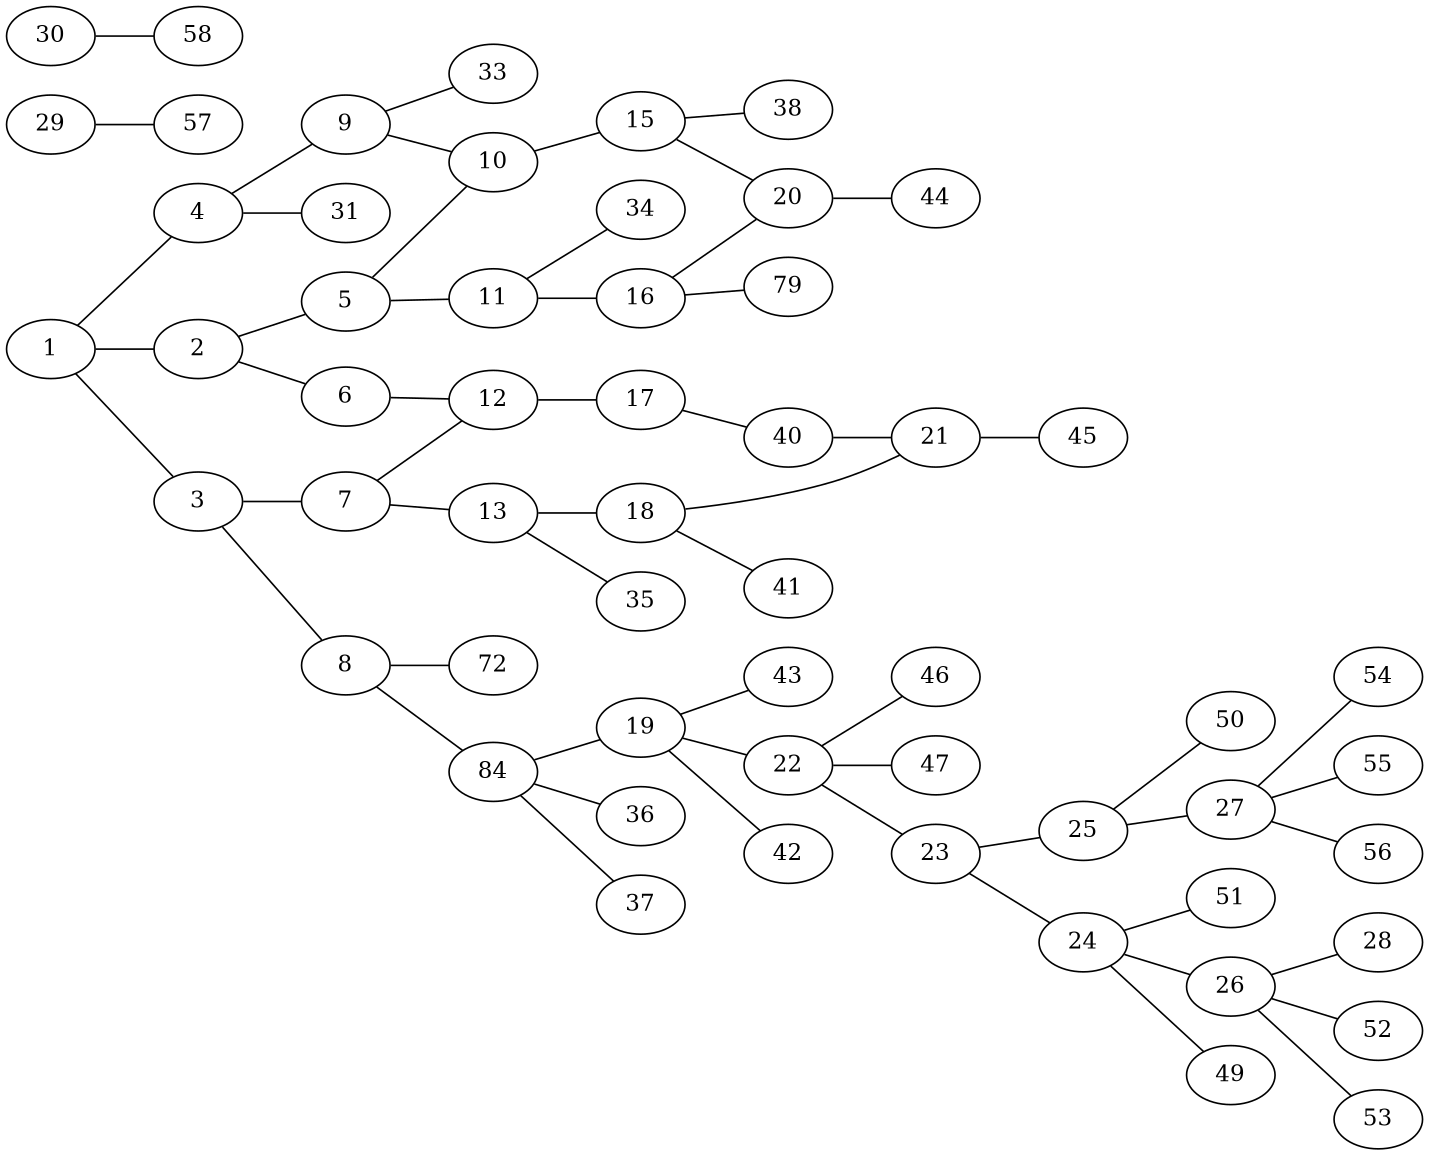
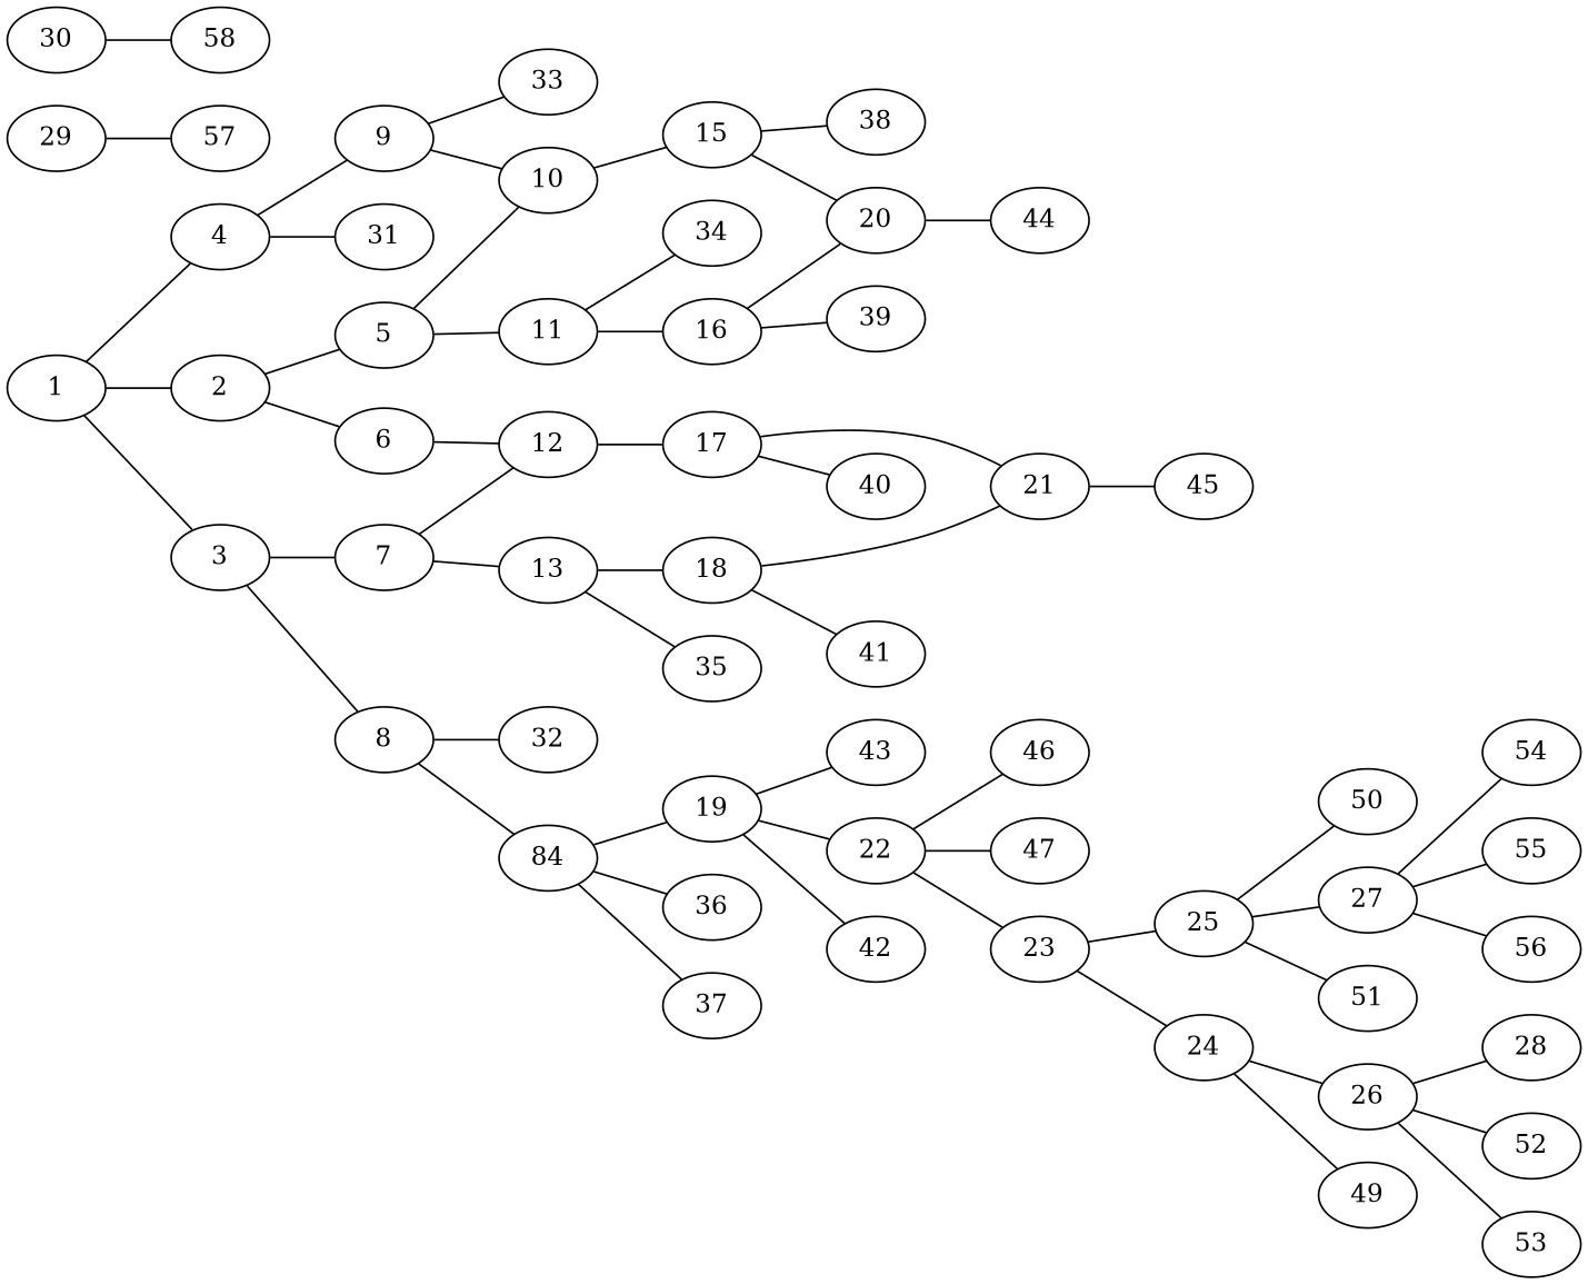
  graph {
    rankdir=LR
    node [chem=H]
    edge [valence=1]
    1 [chem=C]
    2 [chem=C]
    3 [chem=C]
    4 [chem=C]
    5 [chem=C]
    6 [chem=N]
    7 [chem=C]
    8 [chem=N]
    9 [chem=C]
    31
    10 [chem=C]
    11 [chem=C]
    12 [chem=C]
    13 [chem=C]
    n15 [chem=C label=84]
-   32 [label=72]
+   32
    33
    15 [chem=C]
    16 [chem=C]
    34
    17 [chem=C]
    18 [chem=C]
    35
    19 [chem=C]
    36
    37
    20 [chem=C]
    38
-   39 [label=79]
+   39
    21 [chem=C]
    40
    41
    22 [chem=C]
    42
    43
    44
    45
    23 [chem=N]
    46
    47
    24 [chem=C]
    25 [chem=C]
    26 [chem=C]
    49
    27 [chem=C]
    50
    51
    28 [chem=Cl]
    52
    53
    54
    55
    56
    29 [chem=Cl]
    57
    30 [chem=Cl]
    58
    1 -- 2 [valence=2]
    1 -- 3
    1 -- 4
    2 -- 5
    2 -- 6
    3 -- 7 [valence=2]
    3 -- 8
    4 -- 9 [valence=2]
    4 -- 31
    5 -- 10 [valence=2]
    5 -- 11
    6 -- 12 [valence=2]
    7 -- 12
    7 -- 13
    8 -- n15
    8 -- 32
    9 -- 10
    9 -- 33
    10 -- 15
    11 -- 16 [valence=2]
    11 -- 34
    12 -- 17
    13 -- 18 [valence=2]
    13 -- 35
    n15 -- 19
    n15 -- 36
    n15 -- 37
    15 -- 20 [valence=2]
    15 -- 38
    16 -- 20
    16 -- 39
-   40 -- 21 [valence=2]
+   17 -- 21 [valence=2]
    17 -- 40
    18 -- 21
    18 -- 41
    19 -- 22
    19 -- 42
    19 -- 43
    20 -- 44
    21 -- 45
    22 -- 23
    22 -- 46
    22 -- 47
    23 -- 24
    23 -- 25
    24 -- 26
    24 -- 49
    25 -- 27
    25 -- 50
-   24 -- 51
+   25 -- 51
    26 -- 28
    26 -- 52
    26 -- 53
    27 -- 54
    27 -- 55
    27 -- 56
    29 -- 57
    30 -- 58
  }
